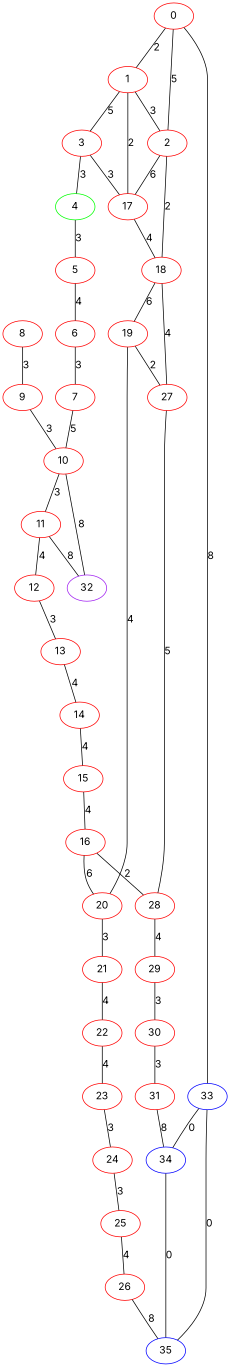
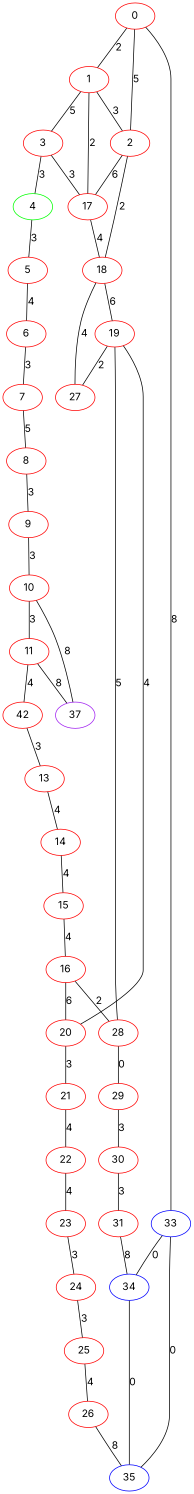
  graph {
    fontname=Inter
    node [color=red fontname=Inter weight=1]
    edge [fontname=Inter]
    0
    1
    2
    33 [color=blue weight=3]
    3
    17
    18
    35 [color=blue weight=3]
    34 [color=blue weight=3]
    4 [color=green weight=2]
    19
    27
    5
    6
    7
    8
    9
    10
    11
-   32 [color=purple weight=4]
-   12
+   32 [color=purple weight=4 label=37]
+   12 [label=42]
    13
    14
    15
    16
    20
    28
    21
    22
    23
    24
    25
    26
    29
    30
    31
    0 -- 1 [label=2]
    0 -- 2 [label=5]
    0 -- 33 [label=8]
    1 -- 2 [label=3]
    1 -- 3 [label=5]
    1 -- 17 [label=2]
    2 -- 17 [label=6]
    2 -- 18 [label=2]
    33 -- 35 [label=0]
    33 -- 34 [label=0]
    3 -- 17 [label=3]
    3 -- 4 [label=3]
    17 -- 18 [label=4]
    18 -- 19 [label=6]
    18 -- 27 [label=4]
    34 -- 35 [label=0]
    4 -- 5 [label=3]
    19 -- 27 [label=2]
    19 -- 20 [label=4]
-   27 -- 28 [label=5]
+   19 -- 28 [label=5]
    5 -- 6 [label=4]
    6 -- 7 [label=3]
-   7 -- 10 [label=5]
+   7 -- 8 [label=5]
    8 -- 9 [label=3]
    9 -- 10 [label=3]
    10 -- 11 [label=3]
    10 -- 32 [label=8]
    11 -- 32 [label=8]
    11 -- 12 [label=4]
    12 -- 13 [label=3]
    13 -- 14 [label=4]
    14 -- 15 [label=4]
    15 -- 16 [label=4]
    16 -- 20 [label=6]
    16 -- 28 [label=2]
    20 -- 21 [label=3]
-   28 -- 29 [label=4]
+   28 -- 29 [label=0]
    21 -- 22 [label=4]
    22 -- 23 [label=4]
    23 -- 24 [label=3]
    24 -- 25 [label=3]
    25 -- 26 [label=4]
    26 -- 35 [label=8]
    29 -- 30 [label=3]
    30 -- 31 [label=3]
    31 -- 34 [label=8]
  }
